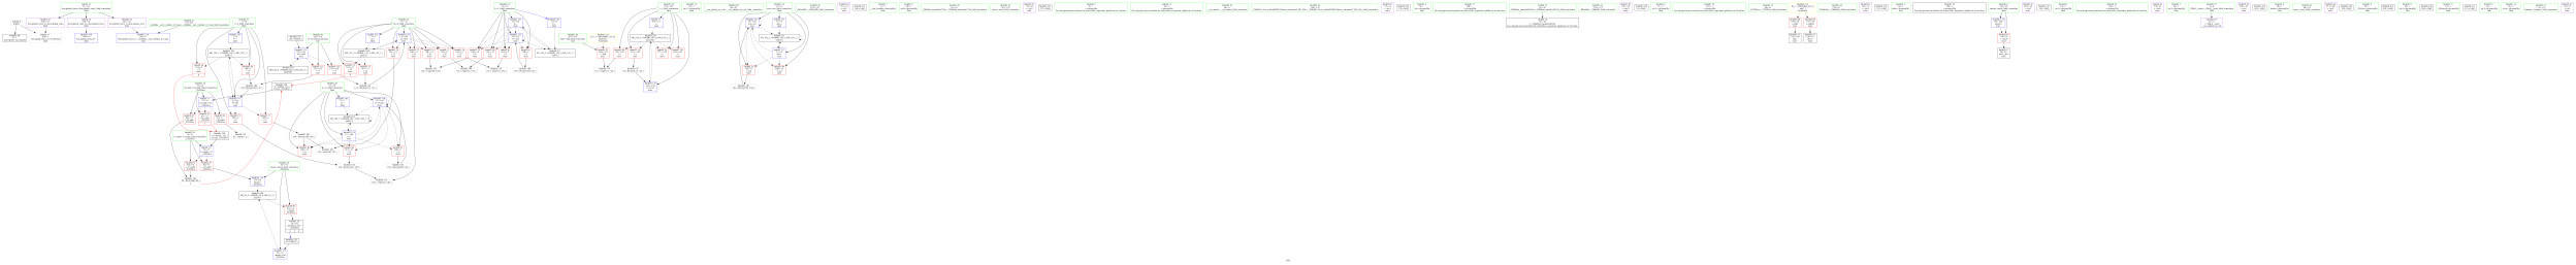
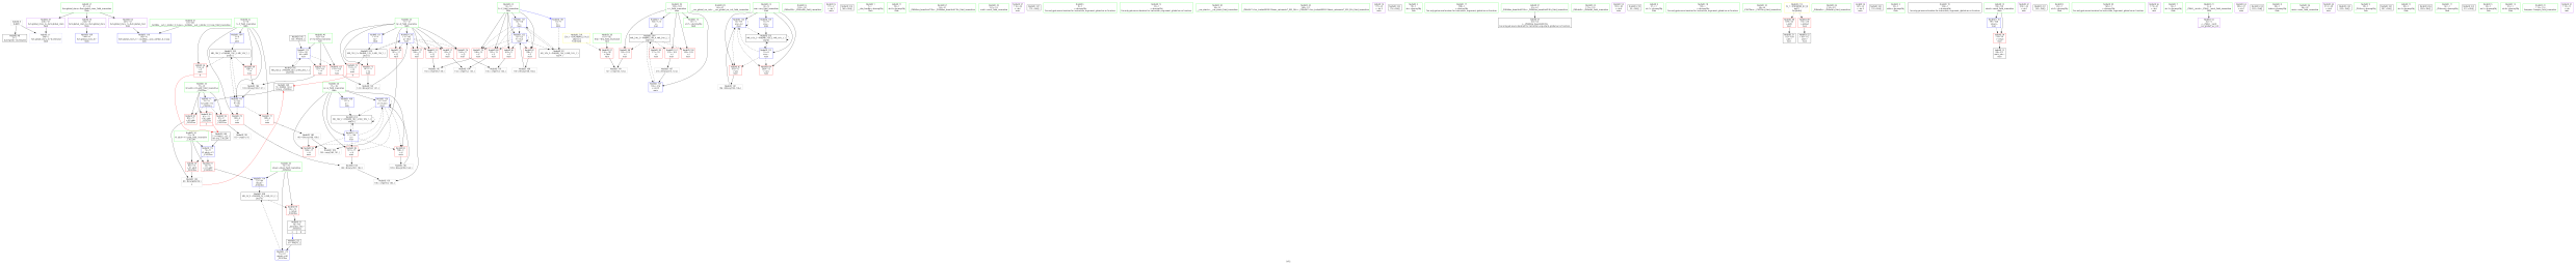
  digraph {
    fontname=Ubuntu
    label=SVFG
    node [color=green fontname=Ubuntu shape=record]
    edge [fontname=Ubuntu style=solid]
    n1 [color=grey label="{NodeID: 0\nNullPtr}"]
    n2 [color=black label="{NodeID: 48\n2\<--3\ndummyVal\<--dummyVal\n}"]
    n3 [color=blue label="{NodeID: 111\n246\<--3\nllvm.global_ctors_2\<--dummyVal\nGlob }" style=dotted]
    n4 [color=grey label="{NodeID: 180\n190 = Binary(188, 189, )\n}"]
    n5 [color=grey label="{NodeID: 189\n192 = cmp(190, 191, )\n}"]
    n6 [color=red label="{NodeID: 86\n188\<--17\n\<--U\nmain\n}"]
    n7 [color=red label="{NodeID: 97\n126\<--101\n\<--Test\nmain\n}"]
    n8 [color=grey label="{NodeID: 191\n127 = cmp(125, 126, )\n}"]
    n9 [label="{NodeID: 14\n37\<--1\n.str.7\<--dummyObj\nGlob }"]
    n10 [color=grey label="{NodeID: 194\n154 = cmp(152, 153, )\n}"]
    n11 [label="{NodeID: 28\n46\<--47\n__cxx_global_var_init\<--__cxx_global_var_init_field_insensitive\n}"]
    n12 [color=black label="{NodeID: 208\nMR_2V_3 = PHI(MR_2V_4, MR_2V_2, )\npts\{74 \}\n}"]
    n13 [color=red label="{NodeID: 90\n94\<--73\n\<--retval\n_Z3GCDxx\n}"]
    n14 [color=black label="{NodeID: 50\n70\<--94\n_Z3GCDxx_ret\<--\n_Z3GCDxx\n|{<s0>3|<s1>8}}"]
    n15 [color=black label="{NodeID: 235\n91 = PHI(70, )\n}"]
    n16 [color=blue label="{NodeID: 125\n15\<--196\nans\<--inc\nmain\n}"]
    n17 [color=red label="{NodeID: 83\n195\<--15\n\<--ans\nmain\n}"]
    n18 [color=red label="{NodeID: 84\n208\<--15\n\<--ans\nmain\n}"]
    n19 [color=black label="{NodeID: 202\nMR_16V_2 = PHI(MR_16V_3, MR_16V_1, )\npts\{16 \}\n}"]
    n20 [color=grey label="{NodeID: 181\n196 = Binary(195, 146, )\n}"]
    n21 [color=blue label="{NodeID: 123\n15\<--9\nans\<--\nmain\n}"]
    n22 [label="{NodeID: 42\n120\<--121\n_ZNSirsERi\<--_ZNSirsERi_field_insensitive\n}"]
    n23 [color=purple label="{NodeID: 56\n111\<--21\n\<--.str.1\nmain\n}"]
    n24 [color=black label="{NodeID: 236\n168 = PHI()\n}"]
    n25 [color=red label="{NodeID: 70\n182\<--8\n\<--P\nmain\n}"]
    n26 [color=grey label="{NodeID: 186\n183 = Binary(181, 182, )\n}"]
    n27 [color=grey label="{NodeID: 195\n185 = cmp(183, 184, )\n}"]
    n28 [label="{NodeID: 1\n7\<--1\n__dso_handle\<--dummyObj\nGlob }"]
    n29 [color=red label="{NodeID: 98\n125\<--103\n\<--i\nmain\n}"]
    n30 [label="{NodeID: 15\n39\<--1\n.str.8\<--dummyObj\nGlob }"]
    n31 [color=blue label="{NodeID: 112\n75\<--71\nX1.addr\<--X1\n_Z3GCDxx\n}"]
    n32 [color=red label="{NodeID: 91\n84\<--75\n\<--X1.addr\n_Z3GCDxx\n}"]
    n33 [color=red label="{NodeID: 92\n88\<--75\n\<--X1.addr\n_Z3GCDxx\n}"]
    n34 [color=blue label="{NodeID: 114\n73\<--84\nretval\<--\n_Z3GCDxx\n}"]
    n35 [color=grey label="{NodeID: 183\n90 = Binary(88, 89, )\n|{<s0>3}}"]
    n36 [color=black label="{NodeID: 249\n72 = PHI(90, 134, )\n1st arg _Z3GCDxx }"]
    n37 [label="{NodeID: 29\n50\<--51\n_ZNSt8ios_base4InitC1Ev\<--_ZNSt8ios_base4InitC1Ev_field_insensitive\n}"]
    n38 [color=blue label="{NodeID: 126\n17\<--199\nU\<--mul24\nmain\n}"]
    n39 [color=red label="{NodeID: 85\n181\<--17\n\<--U\nmain\n}"]
    n40 [color=red label="{NodeID: 87\n198\<--17\n\<--U\nmain\n}"]
    n41 [color=black label="{NodeID: 203\nMR_18V_2 = PHI(MR_18V_3, MR_18V_1, )\npts\{18 \}\n}"]
    n42 [color=grey label="{NodeID: 182\n199 = Binary(198, 160, )\n}"]
    n43 [color=blue label="{NodeID: 124\n17\<--146\nU\<--\nmain\n}"]
    n44 [label="{NodeID: 43\n131\<--132\nscanf\<--scanf_field_insensitive\n}"]
    n45 [color=purple label="{NodeID: 57\n116\<--24\n\<--.str.2\nmain\n}"]
    n46 [color=black label="{NodeID: 237\n172 = PHI()\n}"]
    n47 [color=red label="{NodeID: 71\n189\<--8\n\<--P\nmain\n}"]
    n48 [label="{NodeID: 2\n9\<--1\n\<--dummyObj\nCan only get source location for instruction, argument, global var or function.}"]
    n49 [color=red label="{NodeID: 99\n171\<--103\n\<--i\nmain\n}"]
    n50 [label="{NodeID: 16\n42\<--1\n\<--dummyObj\nCan only get source location for instruction, argument, global var or function.}"]
    n51 [color=blue label="{NodeID: 113\n77\<--72\nX2.addr\<--X2\n_Z3GCDxx\n}"]
    n52 [color=red label="{NodeID: 93\n81\<--77\n\<--X2.addr\n_Z3GCDxx\n}"]
    n53 [color=red label="{NodeID: 94\n87\<--77\n\<--X2.addr\n_Z3GCDxx\n|{<s0>3}}"]
    n54 [color=red label="{NodeID: 95\n89\<--77\n\<--X2.addr\n_Z3GCDxx\n}"]
    n55 [color=grey label="{NodeID: 190\n82 = cmp(81, 9, )\n}"]
    n56 [color=black label="{NodeID: 248\n71 = PHI(87, 133, )\n0th arg _Z3GCDxx }"]
    n57 [label="{NodeID: 30\n56\<--57\n__cxa_atexit\<--__cxa_atexit_field_insensitive\n}"]
    n58 [color=blue label="{NodeID: 127\n103\<--216\ni\<--inc31\nmain\n}"]
    n59 [color=black label="{NodeID: 204\nMR_24V_3 = PHI(MR_24V_4, MR_24V_2, )\npts\{104 \}\n}"]
    n60 [color=red label="{NodeID: 100\n204\<--103\n\<--i\nmain\n}"]
    n61 [color=red label="{NodeID: 101\n215\<--103\n\<--i\nmain\n}"]
    n62 [color=grey label="{NodeID: 187\n216 = Binary(215, 123, )\n}"]
    n63 [label="{NodeID: 44\n169\<--170\n_ZStlsISt11char_traitsIcEERSt13basic_ostreamIcT_ES5_PKc\<--_ZStlsISt11char_traitsIcEERSt13basic_ostreamIcT_ES5_PKc_field_insensitive\n}"]
    n64 [color=purple label="{NodeID: 58\n117\<--26\n\<--.str.3\nmain\n}"]
    n65 [color=black label="{NodeID: 238\n176 = PHI()\n}"]
    n66 [color=red label="{NodeID: 72\n134\<--11\n\<--Q\nmain\n|{<s0>8}}"]
    n67 [label="{NodeID: 3\n19\<--1\n.str\<--dummyObj\nGlob }"]
    n68 [label="{NodeID: 17\n108\<--1\n\<--dummyObj\nCan only get source location for instruction, argument, global var or function.}"]
    n69 [label="{NodeID: 31\n55\<--61\n_ZNSt8ios_base4InitD1Ev\<--_ZNSt8ios_base4InitD1Ev_field_insensitive\n}"]
    n70 [color=black label="{NodeID: 49\n54\<--55\n\<--_ZNSt8ios_base4InitD1Ev\nCan only get source location for instruction, argument, global var or function.}"]
    n71 [label="{NodeID: 45\n173\<--174\n_ZNSolsEi\<--_ZNSolsEi_field_insensitive\n}"]
    n72 [color=purple label="{NodeID: 59\n129\<--30\n\<--.str.4\nmain\n}"]
    n73 [color=black label="{NodeID: 239\n53 = PHI()\n}"]
    n74 [color=red label="{NodeID: 73\n142\<--11\n\<--Q\nmain\n}"]
    n75 [color=grey label="{NodeID: 185\n143 = Binary(142, 141, )\n}"]
    n76 [color=blue label="{NodeID: 120\n11\<--143\nQ\<--div5\nmain\n}"]
    n77 [color=red label="{NodeID: 74\n149\<--11\n\<--Q\nmain\n}"]
    n78 [color=red label="{NodeID: 75\n153\<--11\n\<--Q\nmain\n}"]
    n79 [color=black label="{NodeID: 200\nMR_12V_2 = PHI(MR_12V_3, MR_12V_1, )\npts\{12 \}\n}"]
    n80 [color=red label="{NodeID: 76\n164\<--11\n\<--Q\nmain\n}"]
    n81 [color=red label="{NodeID: 77\n184\<--11\n\<--Q\nmain\n}"]
    n82 [color=red label="{NodeID: 78\n191\<--11\n\<--Q\nmain\n}"]
    n83 [label="{NodeID: 4\n21\<--1\n.str.1\<--dummyObj\nGlob }"]
    n84 [color=grey label="{NodeID: 184\n139 = Binary(138, 137, )\n}"]
    n85 [color=blue label="{NodeID: 119\n8\<--139\nP\<--div\nmain\n}"]
    n86 [color=black label="{NodeID: 199\nMR_10V_2 = PHI(MR_10V_3, MR_10V_1, )\npts\{10 \}\n}"]
    n87 [color=red label="{NodeID: 68\n133\<--8\n\<--P\nmain\n|{<s0>8}}"]
    n88 [color=red label="{NodeID: 69\n138\<--8\n\<--P\nmain\n}"]
    n89 [label="{NodeID: 18\n123\<--1\n\<--dummyObj\nCan only get source location for instruction, argument, global var or function.}"]
    n90 [color=blue label="{NodeID: 115\n73\<--91\nretval\<--call\n_Z3GCDxx\n}"]
    n91 [label="{NodeID: 32\n68\<--69\n_Z3GCDxx\<--_Z3GCDxx_field_insensitive\n}"]
    n92 [color=yellow label="{NodeID: 212\n8V_1 = ENCHI(MR_8V_0)\npts\{1 \}\nFun[main]}" style=double]
    n93 [color=red label="{NodeID: 88\n109\<--23\n\<--stdin\nmain\n}"]
    n94 [color=red label="{NodeID: 89\n115\<--28\n\<--stdout\nmain\n}"]
    n95 [color=black label="{NodeID: 51\n112\<--109\ncall\<--\nmain\n}"]
    n96 [color=black label="{NodeID: 52\n118\<--115\ncall1\<--\nmain\n}"]
    n97 [label="{NodeID: 46\n210\<--211\n_ZNSolsEx\<--_ZNSolsEx_field_insensitive\n}"]
    n98 [color=purple label="{NodeID: 60\n167\<--33\n\<--.str.5\nmain\n}"]
    n99 [color=black label="{NodeID: 240\n119 = PHI()\n}"]
    n100 [color=grey label="{NodeID: 193\n150 = cmp(148, 149, )\n}"]
    n101 [label="{NodeID: 5\n23\<--1\nstdin\<--dummyObj\nGlob }"]
    n102 [color=grey label="{NodeID: 192\n165 = cmp(163, 164, )\n}"]
    n103 [color=red label="{NodeID: 102\n137\<--105\n\<--W\nmain\n}"]
    n104 [color=black label="{NodeID: 19\n146\<--1\n\<--dummyObj\nCan only get source location for instruction, argument, global var or function.}"]
    n105 [color=blue label="{NodeID: 116\n99\<--108\nretval\<--\nmain\n}"]
    n106 [color=red label="{NodeID: 96\n219\<--99\n\<--retval\nmain\n}"]
    n107 [color=black label="{NodeID: 53\n98\<--219\nmain_ret\<--\nmain\n}"]
    n108 [label="{NodeID: 33\n73\<--74\nretval\<--retval_field_insensitive\n_Z3GCDxx\n}"]
    n109 [label="{NodeID: 47\n43\<--240\n_GLOBAL__sub_I_AHdoc_0_0.cpp\<--_GLOBAL__sub_I_AHdoc_0_0.cpp_field_insensitive\n}"]
    n110 [color=blue label="{NodeID: 110\n245\<--43\nllvm.global_ctors_1\<--_GLOBAL__sub_I_AHdoc_0_0.cpp\nGlob }"]
    n111 [color=purple label="{NodeID: 61\n202\<--33\n\<--.str.5\nmain\n}"]
    n112 [color=black label="{NodeID: 241\n130 = PHI()\n}"]
    n113 [label="{NodeID: 6\n24\<--1\n.str.2\<--dummyObj\nGlob }"]
    n114 [color=red label="{NodeID: 103\n141\<--105\n\<--W\nmain\n}"]
    n115 [label="{NodeID: 20\n160\<--1\n\<--dummyObj\nCan only get source location for instruction, argument, global var or function.}"]
    n116 [color=blue label="{NodeID: 117\n103\<--123\ni\<--\nmain\n}"]
    n117 [label="{NodeID: 34\n75\<--76\nX1.addr\<--X1.addr_field_insensitive\n_Z3GCDxx\n}"]
    n118 [color=purple label="{NodeID: 62\n175\<--35\n\<--.str.6\nmain\n}"]
    n119 [color=black label="{NodeID: 242\n135 = PHI(70, )\n}"]
    n120 [color=blue label="{NodeID: 118\n105\<--135\nW\<--call4\nmain\n}"]
    n121 [color=black label="{NodeID: 205\nMR_26V_2 = PHI(MR_26V_3, MR_26V_1, )\npts\{106 \}\n}"]
    n122 [label="{NodeID: 7\n26\<--1\n.str.3\<--dummyObj\nGlob }"]
    n123 [color=blue label="{NodeID: 104\n8\<--9\nP\<--\nGlob }"]
    n124 [label="{NodeID: 21\n4\<--6\n_ZStL8__ioinit\<--_ZStL8__ioinit_field_insensitive\nGlob }"]
    n125 [color=purple label="{NodeID: 54\n52\<--4\n\<--_ZStL8__ioinit\n__cxx_global_var_init\n}"]
    n126 [color=black label="{NodeID: 201\nMR_14V_2 = PHI(MR_14V_4, MR_14V_1, )\npts\{14 \}\n}"]
    n127 [color=blue label="{NodeID: 121\n13\<--146\nF\<--\nmain\n}"]
    n128 [color=blue label="{NodeID: 122\n13\<--159\nF\<--mul\nmain\n}"]
    n129 [color=red label="{NodeID: 79\n148\<--13\n\<--F\nmain\n}"]
    n130 [color=red label="{NodeID: 80\n152\<--13\n\<--F\nmain\n}"]
    n131 [color=red label="{NodeID: 81\n158\<--13\n\<--F\nmain\n}"]
    n132 [color=red label="{NodeID: 82\n163\<--13\n\<--F\nmain\n}"]
    n133 [color=grey label="{NodeID: 188\n159 = Binary(158, 160, )\n}"]
    n134 [label="{NodeID: 35\n77\<--78\nX2.addr\<--X2.addr_field_insensitive\n_Z3GCDxx\n}"]
    n135 [color=purple label="{NodeID: 63\n206\<--37\n\<--.str.7\nmain\n}"]
    n136 [color=black label="{NodeID: 243\n203 = PHI()\n}"]
    n137 [label="{NodeID: 8\n28\<--1\nstdout\<--dummyObj\nGlob }"]
    n138 [color=blue label="{NodeID: 105\n11\<--9\nQ\<--\nGlob }"]
    n139 [label="{NodeID: 22\n8\<--10\nP\<--P_field_insensitive\nGlob }"]
    n140 [label="{NodeID: 36\n96\<--97\nmain\<--main_field_insensitive\n}"]
    n141 [color=purple label="{NodeID: 64\n212\<--39\n\<--.str.8\nmain\n}"]
    n142 [color=black label="{NodeID: 244\n205 = PHI()\n}"]
    n143 [label="{NodeID: 9\n29\<--1\n_ZSt3cin\<--dummyObj\nGlob }"]
    n144 [color=blue label="{NodeID: 106\n13\<--9\nF\<--\nGlob }"]
    n145 [label="{NodeID: 23\n11\<--12\nQ\<--Q_field_insensitive\nGlob }"]
    n146 [label="{NodeID: 37\n99\<--100\nretval\<--retval_field_insensitive\nmain\n}"]
    n147 [color=purple label="{NodeID: 65\n244\<--41\nllvm.global_ctors_0\<--llvm.global_ctors\nGlob }"]
    n148 [color=blue label="{NodeID: 109\n244\<--42\nllvm.global_ctors_0\<--\nGlob }"]
    n149 [color=black label="{NodeID: 245\n207 = PHI()\n}"]
    n150 [label="{NodeID: 10\n30\<--1\n.str.4\<--dummyObj\nGlob }"]
    n151 [color=blue label="{NodeID: 107\n15\<--9\nans\<--\nGlob }"]
    n152 [label="{NodeID: 24\n13\<--14\nF\<--F_field_insensitive\nGlob }"]
    n153 [label="{NodeID: 38\n101\<--102\nTest\<--Test_field_insensitive\nmain\n}"]
    n154 [color=purple label="{NodeID: 66\n245\<--41\nllvm.global_ctors_1\<--llvm.global_ctors\nGlob }"]
    n155 [color=black label="{NodeID: 246\n209 = PHI()\n}"]
    n156 [label="{NodeID: 11\n32\<--1\n_ZSt4cout\<--dummyObj\nGlob }"]
    n157 [color=blue label="{NodeID: 108\n17\<--9\nU\<--\nGlob }"]
    n158 [label="{NodeID: 25\n15\<--16\nans\<--ans_field_insensitive\nGlob }"]
    n159 [label="{NodeID: 39\n103\<--104\ni\<--i_field_insensitive\nmain\n}"]
    n160 [color=yellow label="{NodeID: 219\n22V_1 = ENCHI(MR_22V_0)\npts\{102 \}\nFun[main]}" style=double]
    n161 [color=purple label="{NodeID: 67\n246\<--41\nllvm.global_ctors_2\<--llvm.global_ctors\nGlob }"]
    n162 [color=black label="{NodeID: 247\n213 = PHI()\n}"]
    n163 [label="{NodeID: 12\n33\<--1\n.str.5\<--dummyObj\nGlob }"]
    n164 [label="{NodeID: 26\n17\<--18\nU\<--U_field_insensitive\nGlob }"]
    n165 [label="{NodeID: 40\n105\<--106\nW\<--W_field_insensitive\nmain\n}"]
    n166 [label="{NodeID: 13\n35\<--1\n.str.6\<--dummyObj\nGlob }"]
    n167 [label="{NodeID: 27\n41\<--45\nllvm.global_ctors\<--llvm.global_ctors_field_insensitive\nGlob }"]
    n168 [label="{NodeID: 41\n113\<--114\nfreopen\<--freopen_field_insensitive\n}"]
    n169 [color=purple label="{NodeID: 55\n110\<--19\n\<--.str\nmain\n}"]
    n1 -> n2
    n1 -> n3
    n4 -> n5
    n4 -> n6
    n7 -> n8
    n12 -> n13 [style=dashed]
    n13 -> n14
    n14 -> n15 [color=blue tailport=s0]
    n15 -> n90
    n16 -> n16 [style=dashed]
    n16 -> n17 [style=dashed]
    n16 -> n18 [style=dashed]
    n16 -> n19 [style=dashed]
    n17 -> n20
    n19 -> n19 [style=dashed]
    n19 -> n21 [style=dashed]
    n20 -> n16
    n21 -> n16 [style=dashed]
    n21 -> n17 [style=dashed]
    n21 -> n18 [style=dashed]
    n21 -> n19 [style=dashed]
    n25 -> n26
    n26 -> n27
    n29 -> n8
    n31 -> n32 [style=dashed]
    n31 -> n33 [style=dashed]
    n32 -> n34
    n33 -> n35
    n34 -> n12 [style=dashed]
    n35 -> n36 [color=red tailport=s0]
    n36 -> n51
    n38 -> n6 [style=dashed]
    n38 -> n38 [style=dashed]
    n38 -> n39 [style=dashed]
    n38 -> n40 [style=dashed]
    n38 -> n41 [style=dashed]
    n39 -> n26
    n40 -> n42
    n41 -> n41 [style=dashed]
    n41 -> n43 [style=dashed]
    n42 -> n38
    n43 -> n6 [style=dashed]
    n43 -> n38 [style=dashed]
    n43 -> n39 [style=dashed]
    n43 -> n40 [style=dashed]
    n43 -> n41 [style=dashed]
    n47 -> n4
    n51 -> n52 [style=dashed]
    n51 -> n53 [style=dashed]
    n51 -> n54 [style=dashed]
    n52 -> n55
    n53 -> n56 [color=red tailport=s0]
    n54 -> n35
    n56 -> n31
    n58 -> n59 [style=dashed]
    n59 -> n29 [style=dashed]
    n59 -> n49 [style=dashed]
    n59 -> n58 [style=dashed]
    n59 -> n60 [style=dashed]
    n59 -> n61 [style=dashed]
    n61 -> n62
    n62 -> n58
    n66 -> n36 [color=red tailport=s0]
    n69 -> n70
    n74 -> n75
    n75 -> n76
    n76 -> n77 [style=dashed]
    n76 -> n78 [style=dashed]
    n76 -> n79 [style=dashed]
    n76 -> n80 [style=dashed]
    n76 -> n81 [style=dashed]
    n76 -> n82 [style=dashed]
    n77 -> n100
    n78 -> n10
    n79 -> n66 [style=dashed]
    n79 -> n74 [style=dashed]
    n79 -> n76 [style=dashed]
    n80 -> n102
    n81 -> n27
    n82 -> n5
    n84 -> n85
    n85 -> n25 [style=dashed]
    n85 -> n47 [style=dashed]
    n85 -> n86 [style=dashed]
    n86 -> n85 [style=dashed]
    n86 -> n87 [style=dashed]
    n86 -> n88 [style=dashed]
    n87 -> n56 [color=red tailport=s0]
    n88 -> n84
    n90 -> n12 [style=dashed]
    n92 -> n93 [style=dashed]
    n92 -> n94 [style=dashed]
    n93 -> n95
    n94 -> n96
    n103 -> n84
    n105 -> n106 [style=dashed]
    n106 -> n107
    n108 -> n13
    n108 -> n34
    n108 -> n90
    n109 -> n110
    n114 -> n75
    n116 -> n59 [style=dashed]
    n117 -> n31
    n117 -> n32
    n117 -> n33
    n119 -> n120
    n120 -> n103 [style=dashed]
    n120 -> n114 [style=dashed]
    n120 -> n121 [style=dashed]
    n121 -> n120 [style=dashed]
    n123 -> n86 [style=dashed]
    n124 -> n125
    n126 -> n127 [style=dashed]
    n127 -> n126 [style=dashed]
    n127 -> n128 [style=dashed]
    n127 -> n129 [style=dashed]
    n127 -> n130 [style=dashed]
    n127 -> n131 [style=dashed]
    n127 -> n132 [style=dashed]
    n128 -> n126 [style=dashed]
    n128 -> n128 [style=dashed]
    n128 -> n129 [style=dashed]
    n128 -> n130 [style=dashed]
    n128 -> n131 [style=dashed]
    n128 -> n132 [style=dashed]
    n129 -> n100
    n130 -> n10
    n131 -> n133
    n132 -> n102
    n133 -> n128
    n134 -> n51
    n134 -> n52
    n134 -> n53
    n134 -> n54
    n138 -> n79 [style=dashed]
    n139 -> n25
    n139 -> n47
    n139 -> n85
    n139 -> n87
    n139 -> n88
    n139 -> n123
    n144 -> n126 [style=dashed]
    n145 -> n66
    n145 -> n74
    n145 -> n76
    n145 -> n77
    n145 -> n78
    n145 -> n80
    n145 -> n81
    n145 -> n82
    n145 -> n138
    n146 -> n105
    n146 -> n106
    n147 -> n148
    n151 -> n19 [style=dashed]
    n152 -> n127
    n152 -> n128
    n152 -> n129
    n152 -> n130
    n152 -> n131
    n152 -> n132
    n152 -> n144 [color=blue]
    n153 -> n7
    n154 -> n110
    n157 -> n41 [style=dashed]
    n158 -> n16
    n158 -> n17
    n158 -> n18
    n158 -> n21
    n158 -> n151
    n159 -> n29
-   n159 -> n49
+   n159 -> n9
    n159 -> n58
    n159 -> n60
    n159 -> n61
    n159 -> n116
    n160 -> n7 [style=dashed]
    n161 -> n3
    n164 -> n6
    n164 -> n38
    n164 -> n39
    n164 -> n40
    n164 -> n43
    n164 -> n157
    n165 -> n103
    n165 -> n114
    n165 -> n120
    n167 -> n147
    n167 -> n154
    n167 -> n161
  }
